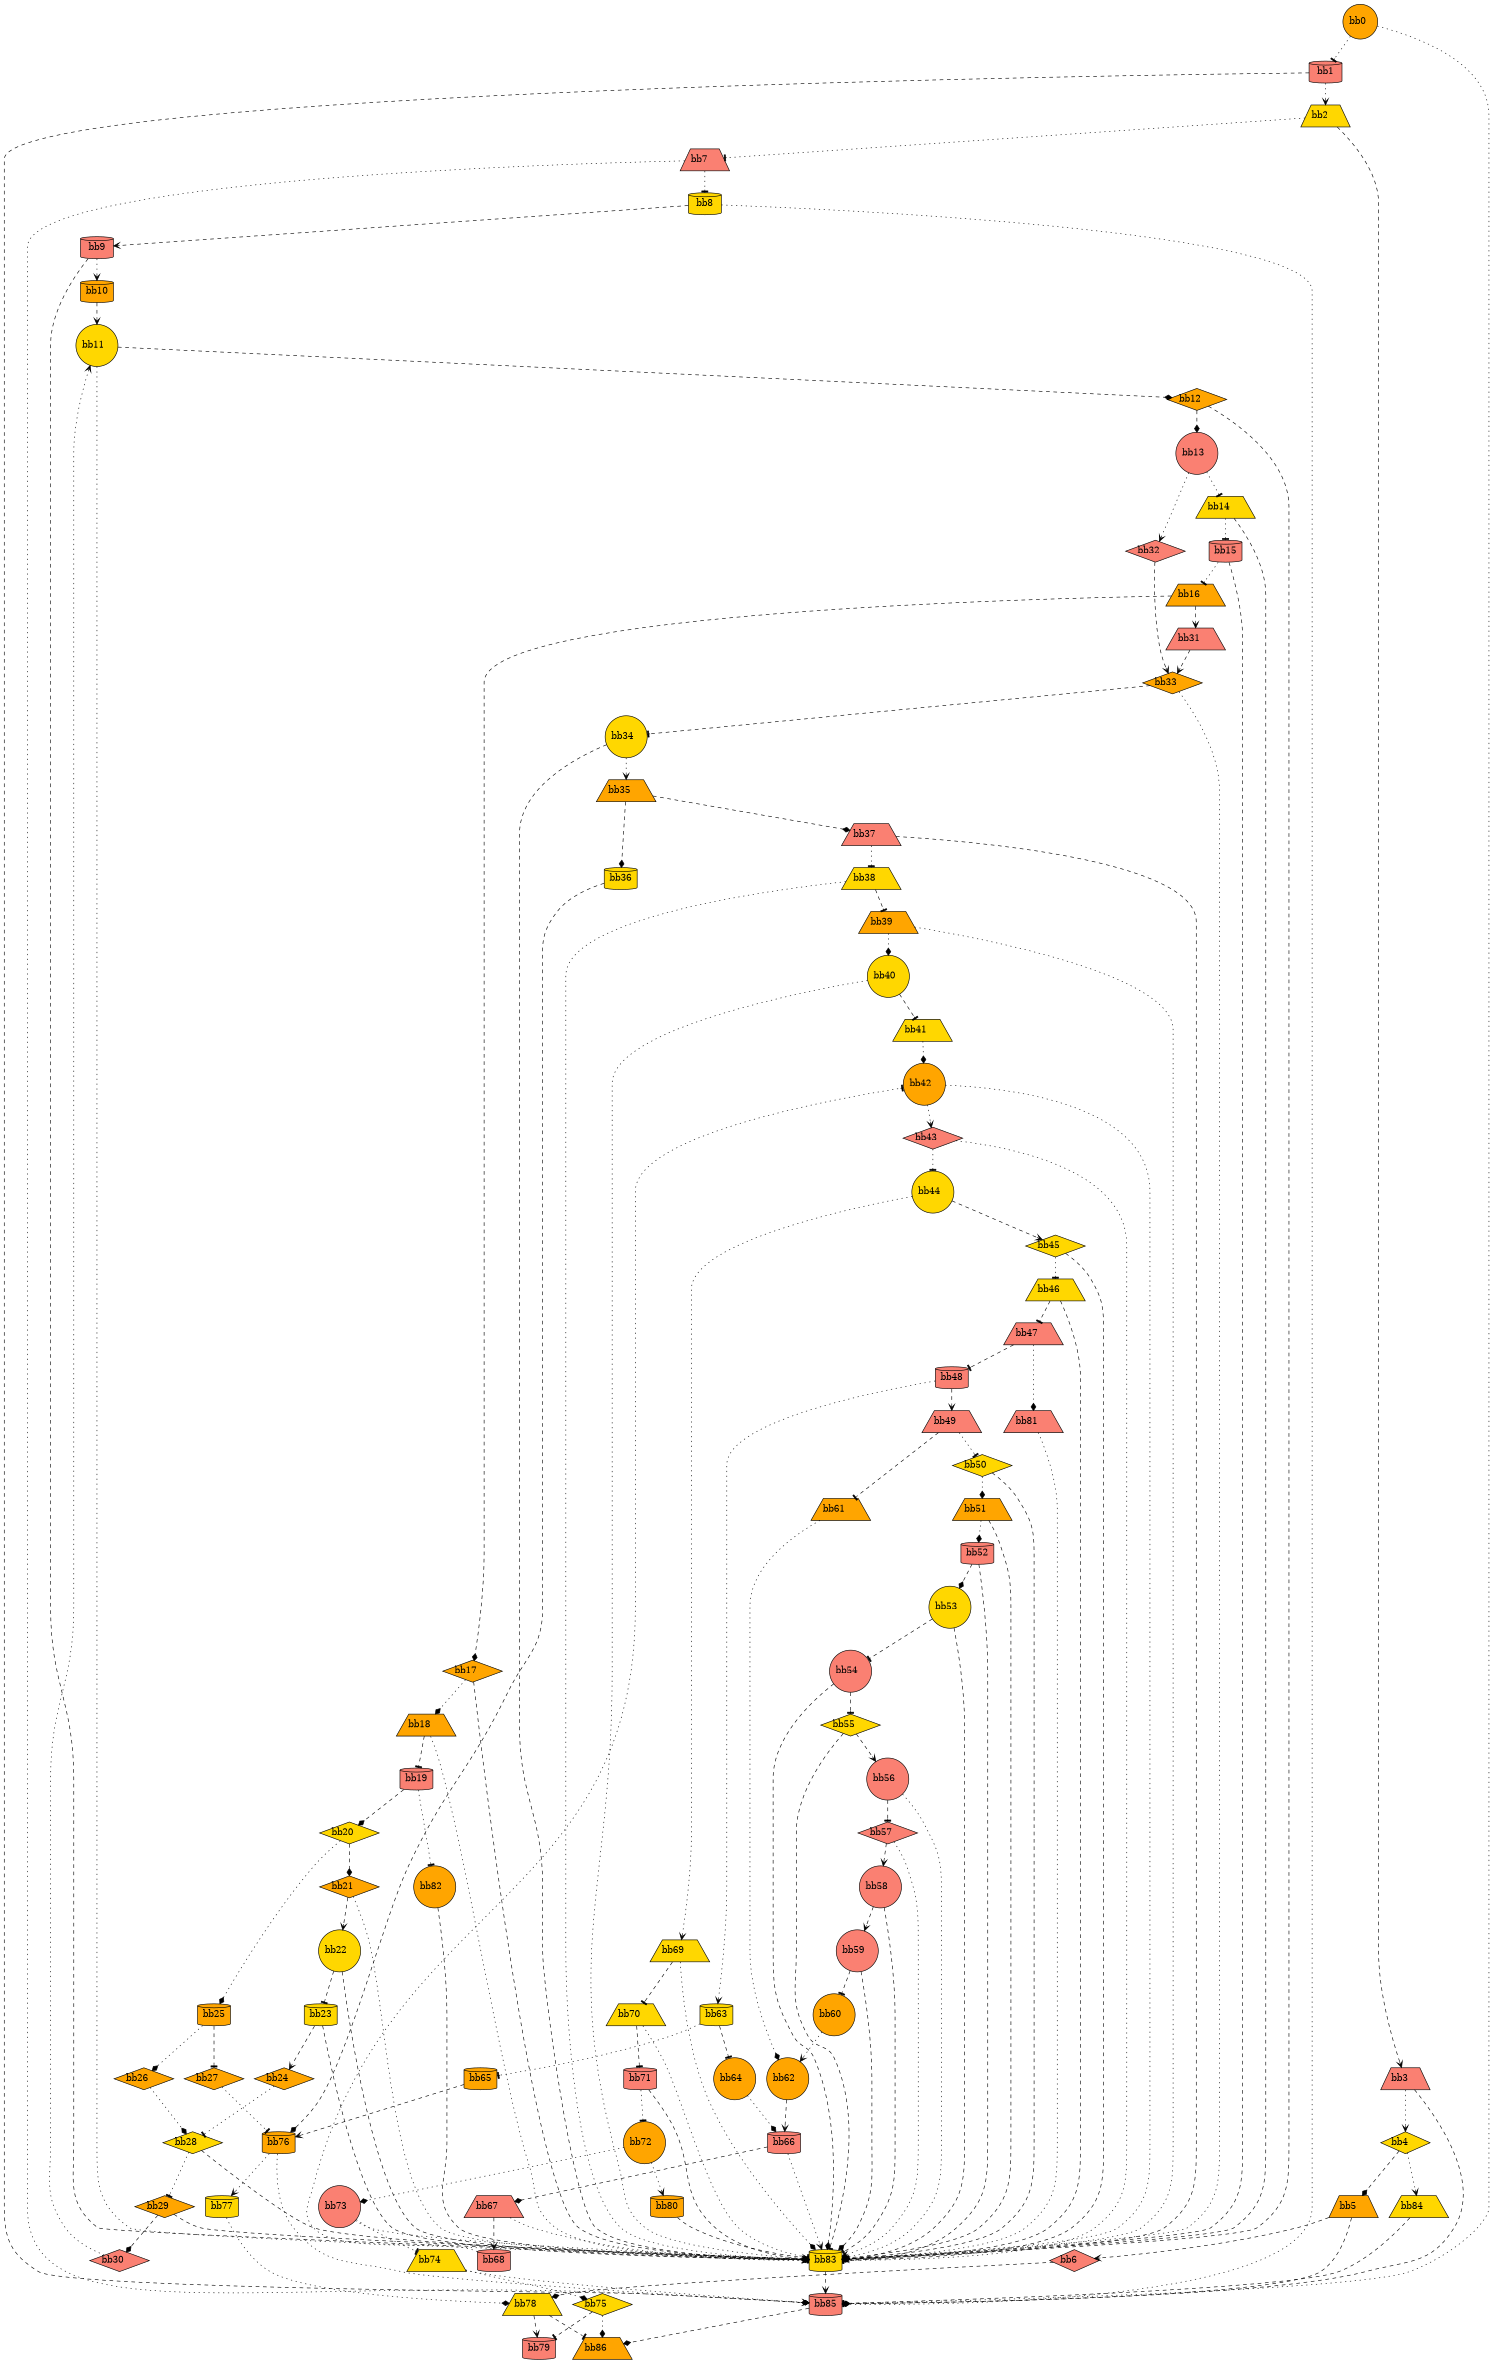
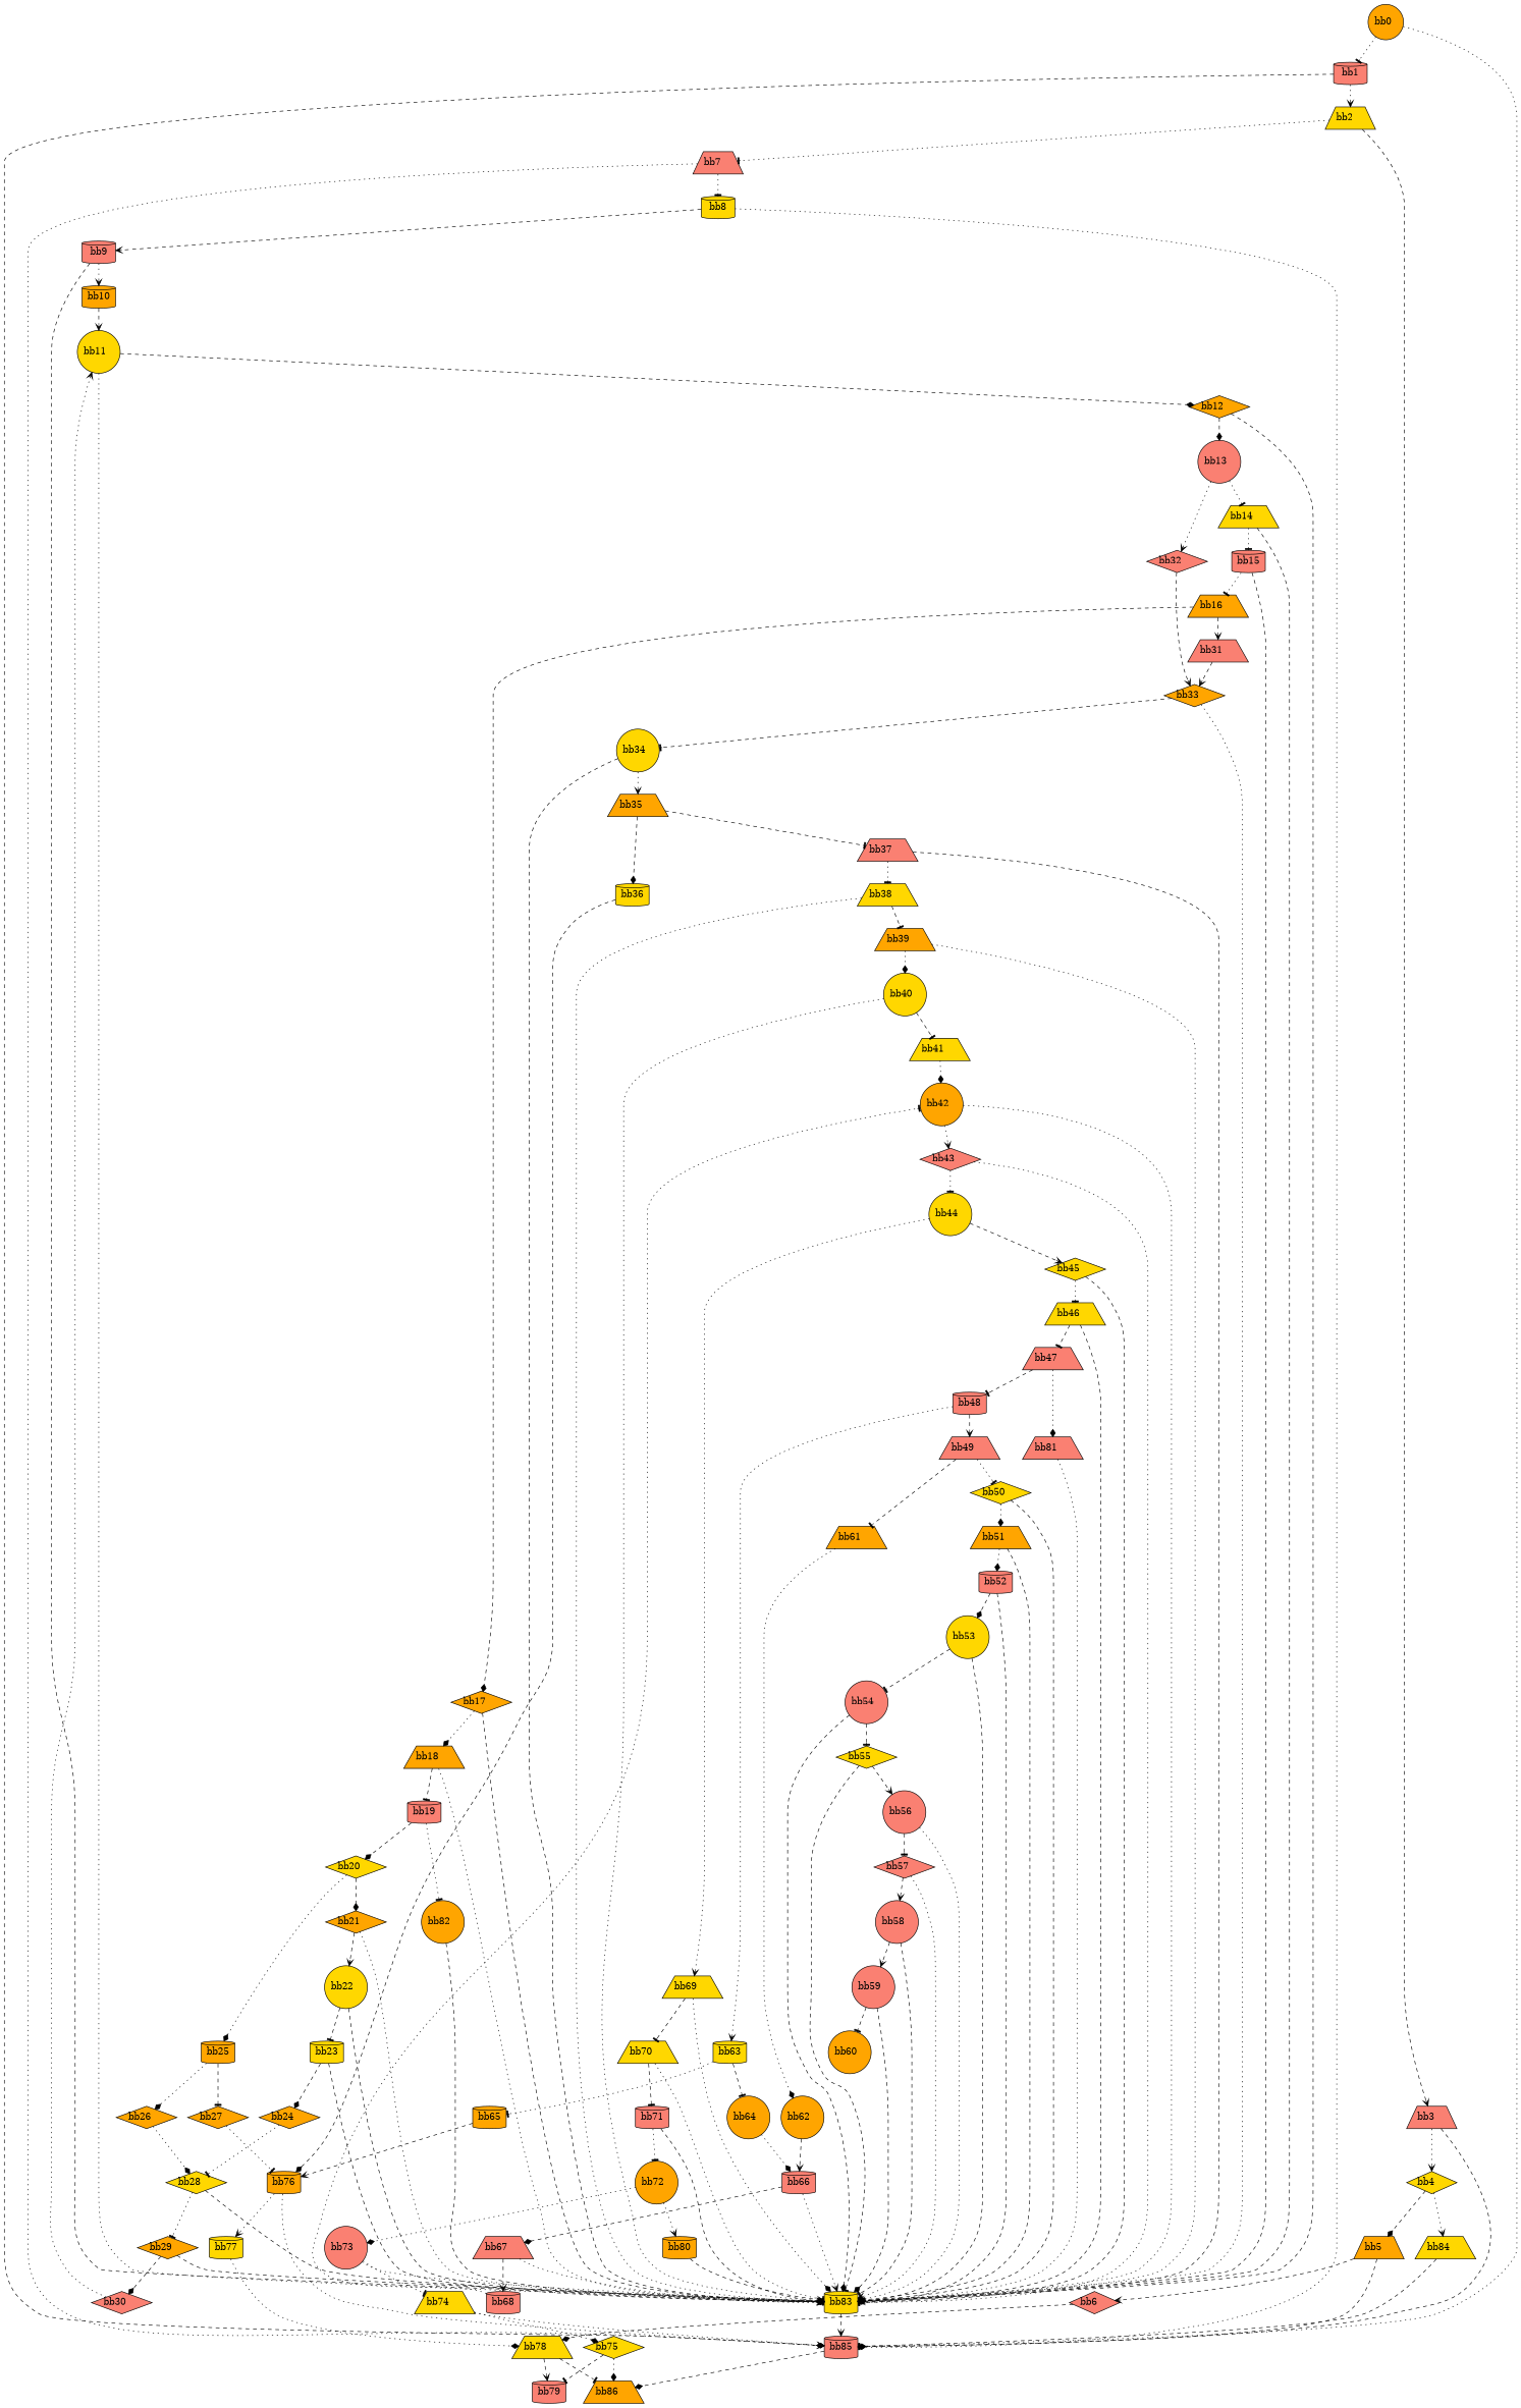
  digraph {
    node [fillcolor=salmon shape=trapezium style=filled]
    edge [arrowhead=diamond style=dashed]
    n1 [fillcolor=orange label="bb0\l" shape=circle]
    n2 [label="bb1\l" shape=cylinder]
    n3 [label="bb85\l" shape=cylinder]
    n4 [fillcolor=gold label="bb2\l"]
    n5 [fillcolor=orange label="bb86\l"]
    n6 [label="bb3\l"]
    n7 [label="bb7\l"]
    n8 [fillcolor=gold label="bb4\l" shape=diamond]
    n9 [fillcolor=gold label="bb8\l" shape=cylinder]
    n10 [fillcolor=orange label="bb5\l"]
    n11 [fillcolor=gold label="bb84\l"]
    n12 [label="bb6\l" shape=diamond]
    n13 [fillcolor=gold label="bb78\l"]
    n14 [label="bb79\l" shape=cylinder]
    n15 [label="bb9\l" shape=cylinder]
    n16 [fillcolor=orange label="bb10\l" shape=cylinder]
    n17 [fillcolor=gold label="bb83\l" shape=cylinder]
    n18 [fillcolor=gold label="bb11\l" shape=circle]
    n19 [fillcolor=orange label="bb12\l" shape=diamond]
    n20 [label="bb13\l" shape=circle]
    n21 [fillcolor=gold label="bb14\l"]
    n22 [label="bb32\l" shape=diamond]
    n23 [label="bb15\l" shape=cylinder]
    n24 [fillcolor=orange label="bb33\l" shape=diamond]
    n25 [fillcolor=orange label="bb16\l"]
    n26 [fillcolor=orange label="bb17\l" shape=diamond]
    n27 [label="bb31\l"]
    n28 [fillcolor=orange label="bb18\l"]
    n29 [label="bb19\l" shape=cylinder]
    n30 [fillcolor=gold label="bb20\l" shape=diamond]
    n31 [fillcolor=orange label="bb82\l" shape=circle]
    n32 [fillcolor=orange label="bb21\l" shape=diamond]
    n33 [fillcolor=orange label="bb25\l" shape=cylinder]
    n34 [fillcolor=gold label="bb22\l" shape=circle]
    n35 [fillcolor=orange label="bb26\l" shape=diamond]
    n36 [fillcolor=orange label="bb27\l" shape=diamond]
    n37 [fillcolor=gold label="bb23\l" shape=cylinder]
    n38 [fillcolor=orange label="bb24\l" shape=diamond]
    n39 [fillcolor=gold label="bb28\l" shape=diamond]
    n40 [fillcolor=orange label="bb29\l" shape=diamond]
    n41 [fillcolor=orange label="bb76\l" shape=cylinder]
    n42 [fillcolor=gold label="bb77\l" shape=cylinder]
    n43 [label="bb30\l" shape=diamond]
    n44 [fillcolor=gold label="bb34\l" shape=circle]
    n45 [fillcolor=orange label="bb35\l"]
    n46 [fillcolor=gold label="bb36\l" shape=cylinder]
    n47 [label="bb37\l"]
    n48 [fillcolor=gold label="bb38\l"]
    n49 [fillcolor=orange label="bb39\l"]
    n50 [fillcolor=gold label="bb40\l" shape=circle]
    n51 [fillcolor=gold label="bb41\l"]
    n52 [fillcolor=orange label="bb42\l" shape=circle]
    n53 [label="bb43\l" shape=diamond]
    n54 [fillcolor=gold label="bb44\l" shape=circle]
    n55 [fillcolor=gold label="bb45\l" shape=diamond]
    n56 [fillcolor=gold label="bb69\l"]
    n57 [fillcolor=gold label="bb46\l"]
    n58 [fillcolor=gold label="bb70\l"]
    n59 [label="bb47\l"]
    n60 [label="bb48\l" shape=cylinder]
    n61 [label="bb81\l"]
    n62 [label="bb49\l"]
    n63 [fillcolor=gold label="bb63\l" shape=cylinder]
    n64 [fillcolor=gold label="bb50\l" shape=diamond]
    n65 [fillcolor=orange label="bb61\l"]
    n66 [fillcolor=orange label="bb64\l" shape=circle]
    n67 [fillcolor=orange label="bb65\l" shape=cylinder]
    n68 [fillcolor=orange label="bb51\l"]
    n69 [fillcolor=orange label="bb62\l" shape=circle]
    n70 [label="bb52\l" shape=cylinder]
    n71 [fillcolor=gold label="bb53\l" shape=circle]
    n72 [label="bb54\l" shape=circle]
    n73 [fillcolor=gold label="bb55\l" shape=diamond]
    n74 [label="bb56\l" shape=circle]
    n75 [label="bb57\l" shape=diamond]
    n76 [label="bb58\l" shape=circle]
    n77 [label="bb59\l" shape=circle]
    n78 [fillcolor=orange label="bb60\l" shape=circle]
    n79 [label="bb66\l" shape=cylinder]
    n80 [label="bb67\l"]
    n81 [label="bb68\l" shape=cylinder]
    n82 [label="bb71\l" shape=cylinder]
    n83 [fillcolor=orange label="bb72\l" shape=circle]
    n84 [label="bb73\l" shape=circle]
    n85 [fillcolor=orange label="bb80\l" shape=cylinder]
    n86 [fillcolor=gold label="bb74\l"]
    n87 [fillcolor=gold label="bb75\l" shape=diamond]
    n1 -> n2 [arrowhead=tee style=dotted]
    n1 -> n3 [arrowhead=tee style=dotted]
    n2 -> n3 [arrowhead=vee]
    n2 -> n4 [arrowhead=vee style=dotted]
    n3 -> n5
    n4 -> n6 [arrowhead=vee]
    n4 -> n7 [arrowhead=tee style=dotted]
    n6 -> n3
    n6 -> n8 [arrowhead=vee style=dotted]
    n7 -> n3 [style=dotted]
    n7 -> n9 [arrowhead=tee style=dotted]
    n8 -> n10
    n8 -> n11 [arrowhead=vee style=dotted]
    n9 -> n3 [style=dotted]
    n9 -> n15 [arrowhead=vee]
    n10 -> n3 [arrowhead=tee]
    n10 -> n12 [arrowhead=vee]
    n11 -> n3
    n12 -> n13
    n13 -> n5 [arrowhead=tee]
    n13 -> n14 [arrowhead=vee]
    n15 -> n16 [arrowhead=vee style=dotted]
    n15 -> n17 [arrowhead=tee]
    n16 -> n18 [arrowhead=vee]
    n17 -> n3 [arrowhead=vee]
    n18 -> n17 [style=dotted]
    n18 -> n19
    n19 -> n17
    n19 -> n20
    n20 -> n21 [arrowhead=tee style=dotted]
    n20 -> n22 [arrowhead=vee style=dotted]
    n21 -> n17 [arrowhead=tee]
    n21 -> n23 [arrowhead=tee style=dotted]
    n22 -> n24 [arrowhead=vee]
    n23 -> n17
    n23 -> n25 [arrowhead=tee style=dotted]
    n24 -> n17 [arrowhead=vee style=dotted]
    n24 -> n44 [arrowhead=tee]
    n25 -> n26
    n25 -> n27 [arrowhead=vee]
    n26 -> n17 [arrowhead=tee]
    n26 -> n28 [style=dotted]
    n27 -> n24 [arrowhead=vee]
    n28 -> n17 [arrowhead=vee style=dotted]
    n28 -> n29 [arrowhead=tee]
    n29 -> n30
    n29 -> n31 [arrowhead=tee style=dotted]
    n30 -> n32
    n30 -> n33 [style=dotted]
    n31 -> n17 [arrowhead=tee]
    n32 -> n17 [arrowhead=vee style=dotted]
    n32 -> n34 [arrowhead=vee]
    n33 -> n35 [style=dotted]
    n33 -> n36 [arrowhead=tee]
    n34 -> n17 [arrowhead=vee]
    n34 -> n37 [arrowhead=tee]
    n35 -> n39 [style=dotted]
    n36 -> n41 [arrowhead=tee style=dotted]
    n37 -> n17
-   n37 -> n38 [arrowhead=vee]
+   n37 -> n38
    n38 -> n39 [arrowhead=tee style=dotted]
    n39 -> n17 [arrowhead=vee]
    n39 -> n40 [arrowhead=tee style=dotted]
    n40 -> n17
    n40 -> n43
    n41 -> n3 [style=dotted]
    n41 -> n42 [arrowhead=vee style=dotted]
    n42 -> n13 [style=dotted]
    n43 -> n18 [arrowhead=vee style=dotted]
    n44 -> n17 [arrowhead=tee]
    n44 -> n45 [arrowhead=vee style=dotted]
    n45 -> n46
-   n45 -> n47
+   n45 -> n47 [arrowhead=tee]
    n46 -> n41
    n47 -> n17
    n47 -> n48 [arrowhead=tee style=dotted]
    n48 -> n17 [style=dotted]
    n48 -> n49 [arrowhead=tee]
    n49 -> n17 [style=dotted]
    n49 -> n50 [style=dotted]
    n50 -> n17 [style=dotted]
    n50 -> n51 [arrowhead=tee]
    n51 -> n52 [style=dotted]
    n52 -> n17 [style=dotted]
    n52 -> n53 [arrowhead=vee style=dotted]
    n53 -> n17 [arrowhead=tee style=dotted]
    n53 -> n54 [arrowhead=tee style=dotted]
    n54 -> n55 [arrowhead=vee]
    n54 -> n56 [arrowhead=vee style=dotted]
    n55 -> n17
    n55 -> n57 [arrowhead=tee style=dotted]
    n56 -> n17 [style=dotted]
    n56 -> n58 [arrowhead=tee]
    n57 -> n17 [arrowhead=vee]
    n57 -> n59 [arrowhead=tee]
    n58 -> n17 [arrowhead=tee style=dotted]
    n58 -> n82 [arrowhead=tee]
    n59 -> n60 [arrowhead=tee]
    n59 -> n61 [style=dotted]
    n60 -> n62 [arrowhead=vee]
    n60 -> n63 [arrowhead=vee style=dotted]
    n61 -> n17 [arrowhead=tee style=dotted]
    n62 -> n64 [arrowhead=tee style=dotted]
    n62 -> n65 [arrowhead=tee]
    n63 -> n66 [arrowhead=tee]
    n63 -> n67 [arrowhead=tee style=dotted]
    n64 -> n17 [arrowhead=vee]
    n64 -> n68 [style=dotted]
    n65 -> n69 [style=dotted]
    n66 -> n79 [style=dotted]
    n67 -> n41 [arrowhead=vee]
    n68 -> n17
    n68 -> n70 [style=dotted]
    n69 -> n79 [arrowhead=vee]
    n70 -> n17 [arrowhead=tee]
    n70 -> n71
    n71 -> n17
    n71 -> n72 [arrowhead=tee]
    n72 -> n17
    n72 -> n73 [arrowhead=tee]
    n73 -> n17 [arrowhead=tee]
    n73 -> n74 [arrowhead=vee]
    n74 -> n17 [style=dotted]
    n74 -> n75 [arrowhead=tee]
    n75 -> n17 [arrowhead=vee style=dotted]
    n75 -> n76 [arrowhead=vee]
    n76 -> n17 [arrowhead=tee]
    n76 -> n77 [arrowhead=vee]
    n77 -> n17
    n77 -> n78 [arrowhead=tee]
-   n78 -> n69 [arrowhead=vee style=dotted]
    n79 -> n17 [arrowhead=vee style=dotted]
    n79 -> n80
    n80 -> n17 [style=dotted]
    n80 -> n81 [arrowhead=vee]
    n81 -> n52 [arrowhead=tee style=dotted]
    n82 -> n17
    n82 -> n83 [arrowhead=tee style=dotted]
    n83 -> n84 [style=dotted]
    n83 -> n85 [arrowhead=vee style=dotted]
    n84 -> n17 [arrowhead=vee style=dotted]
    n84 -> n86 [arrowhead=tee style=dotted]
    n85 -> n17 [arrowhead=vee]
    n86 -> n3 [arrowhead=vee style=dotted]
    n86 -> n87 [style=dotted]
    n87 -> n5 [style=dotted]
    n87 -> n14 [arrowhead=tee]
  }
